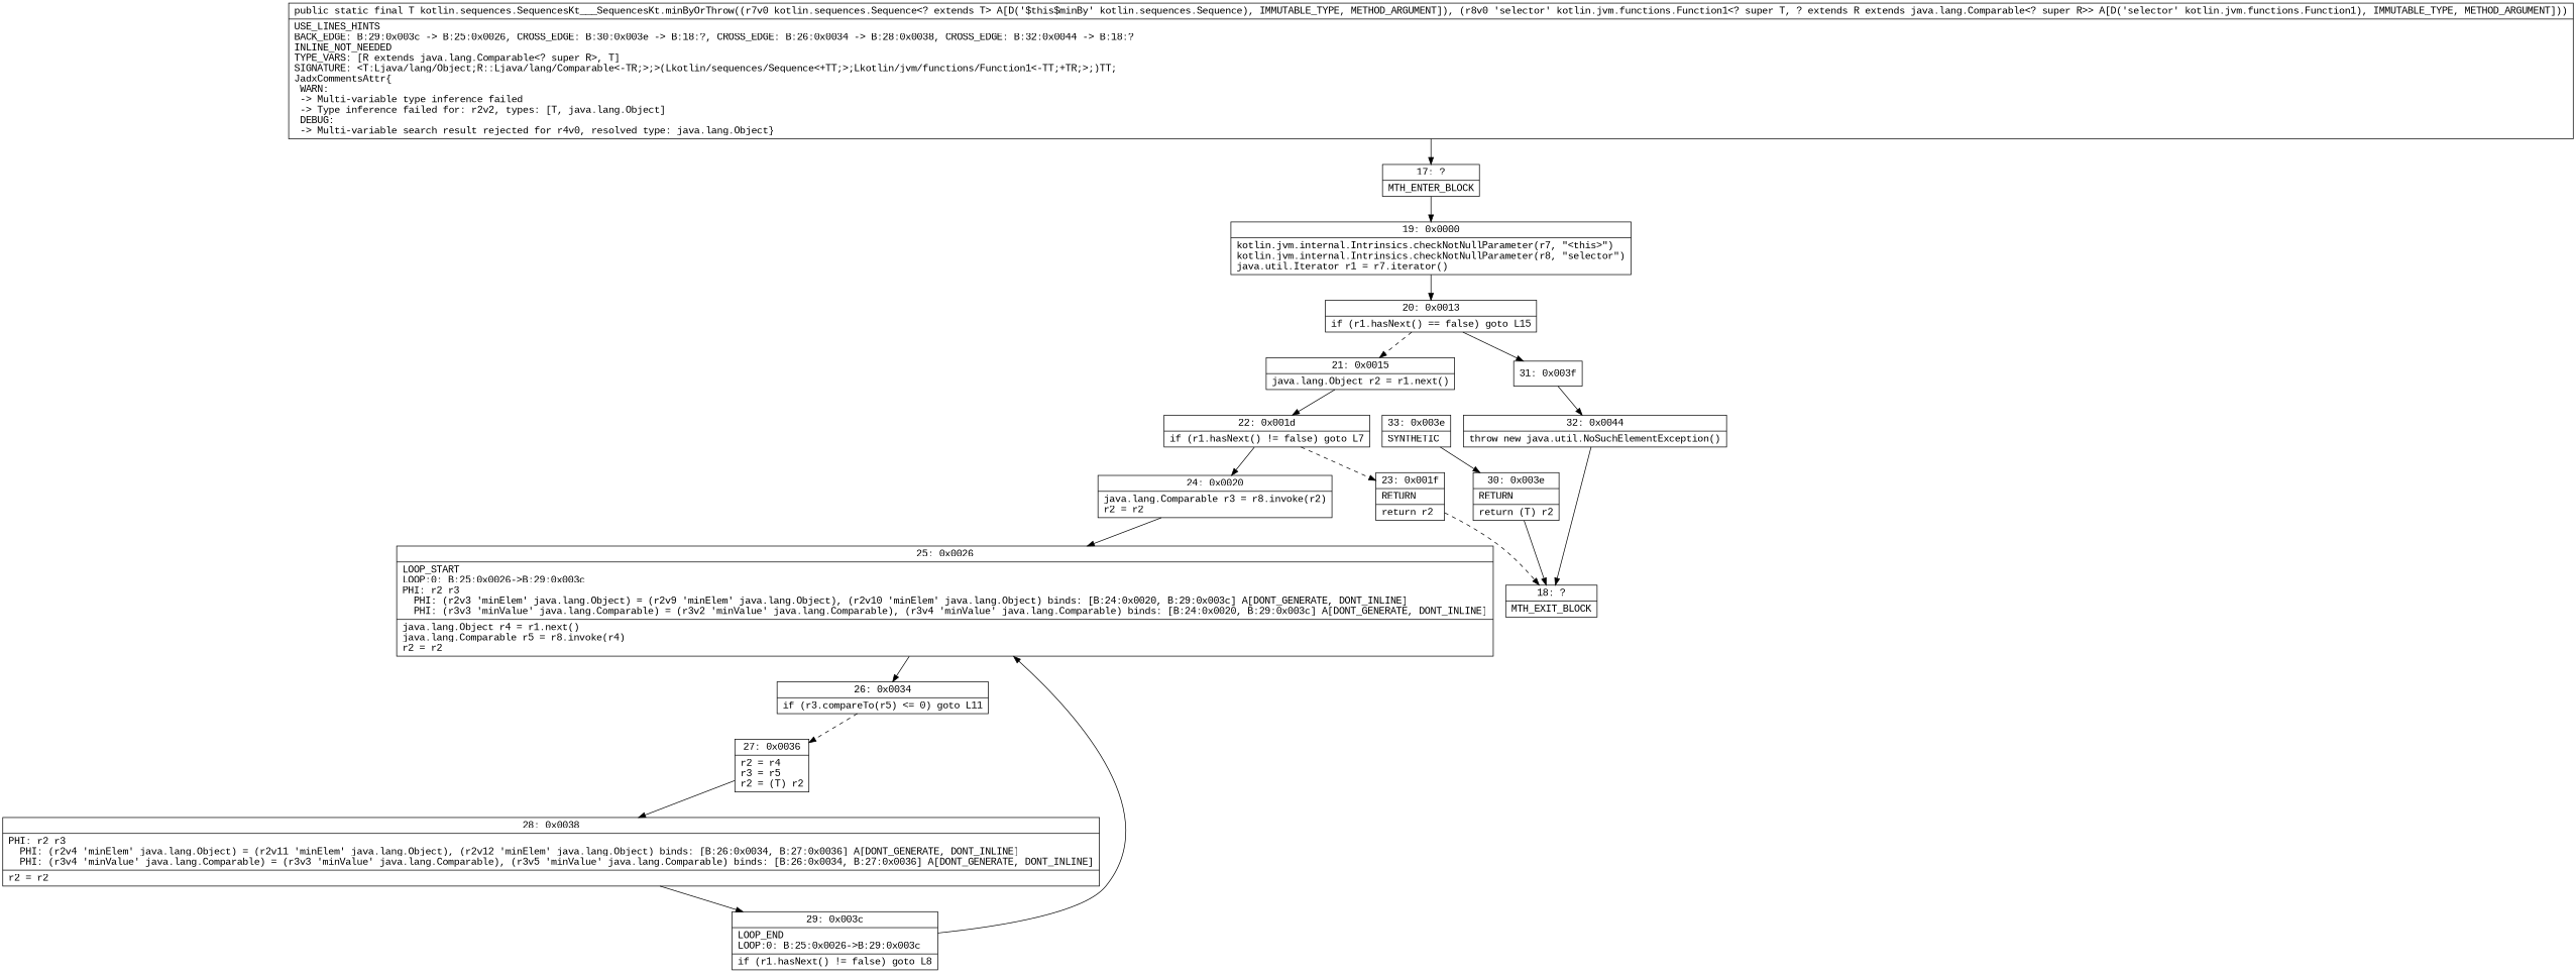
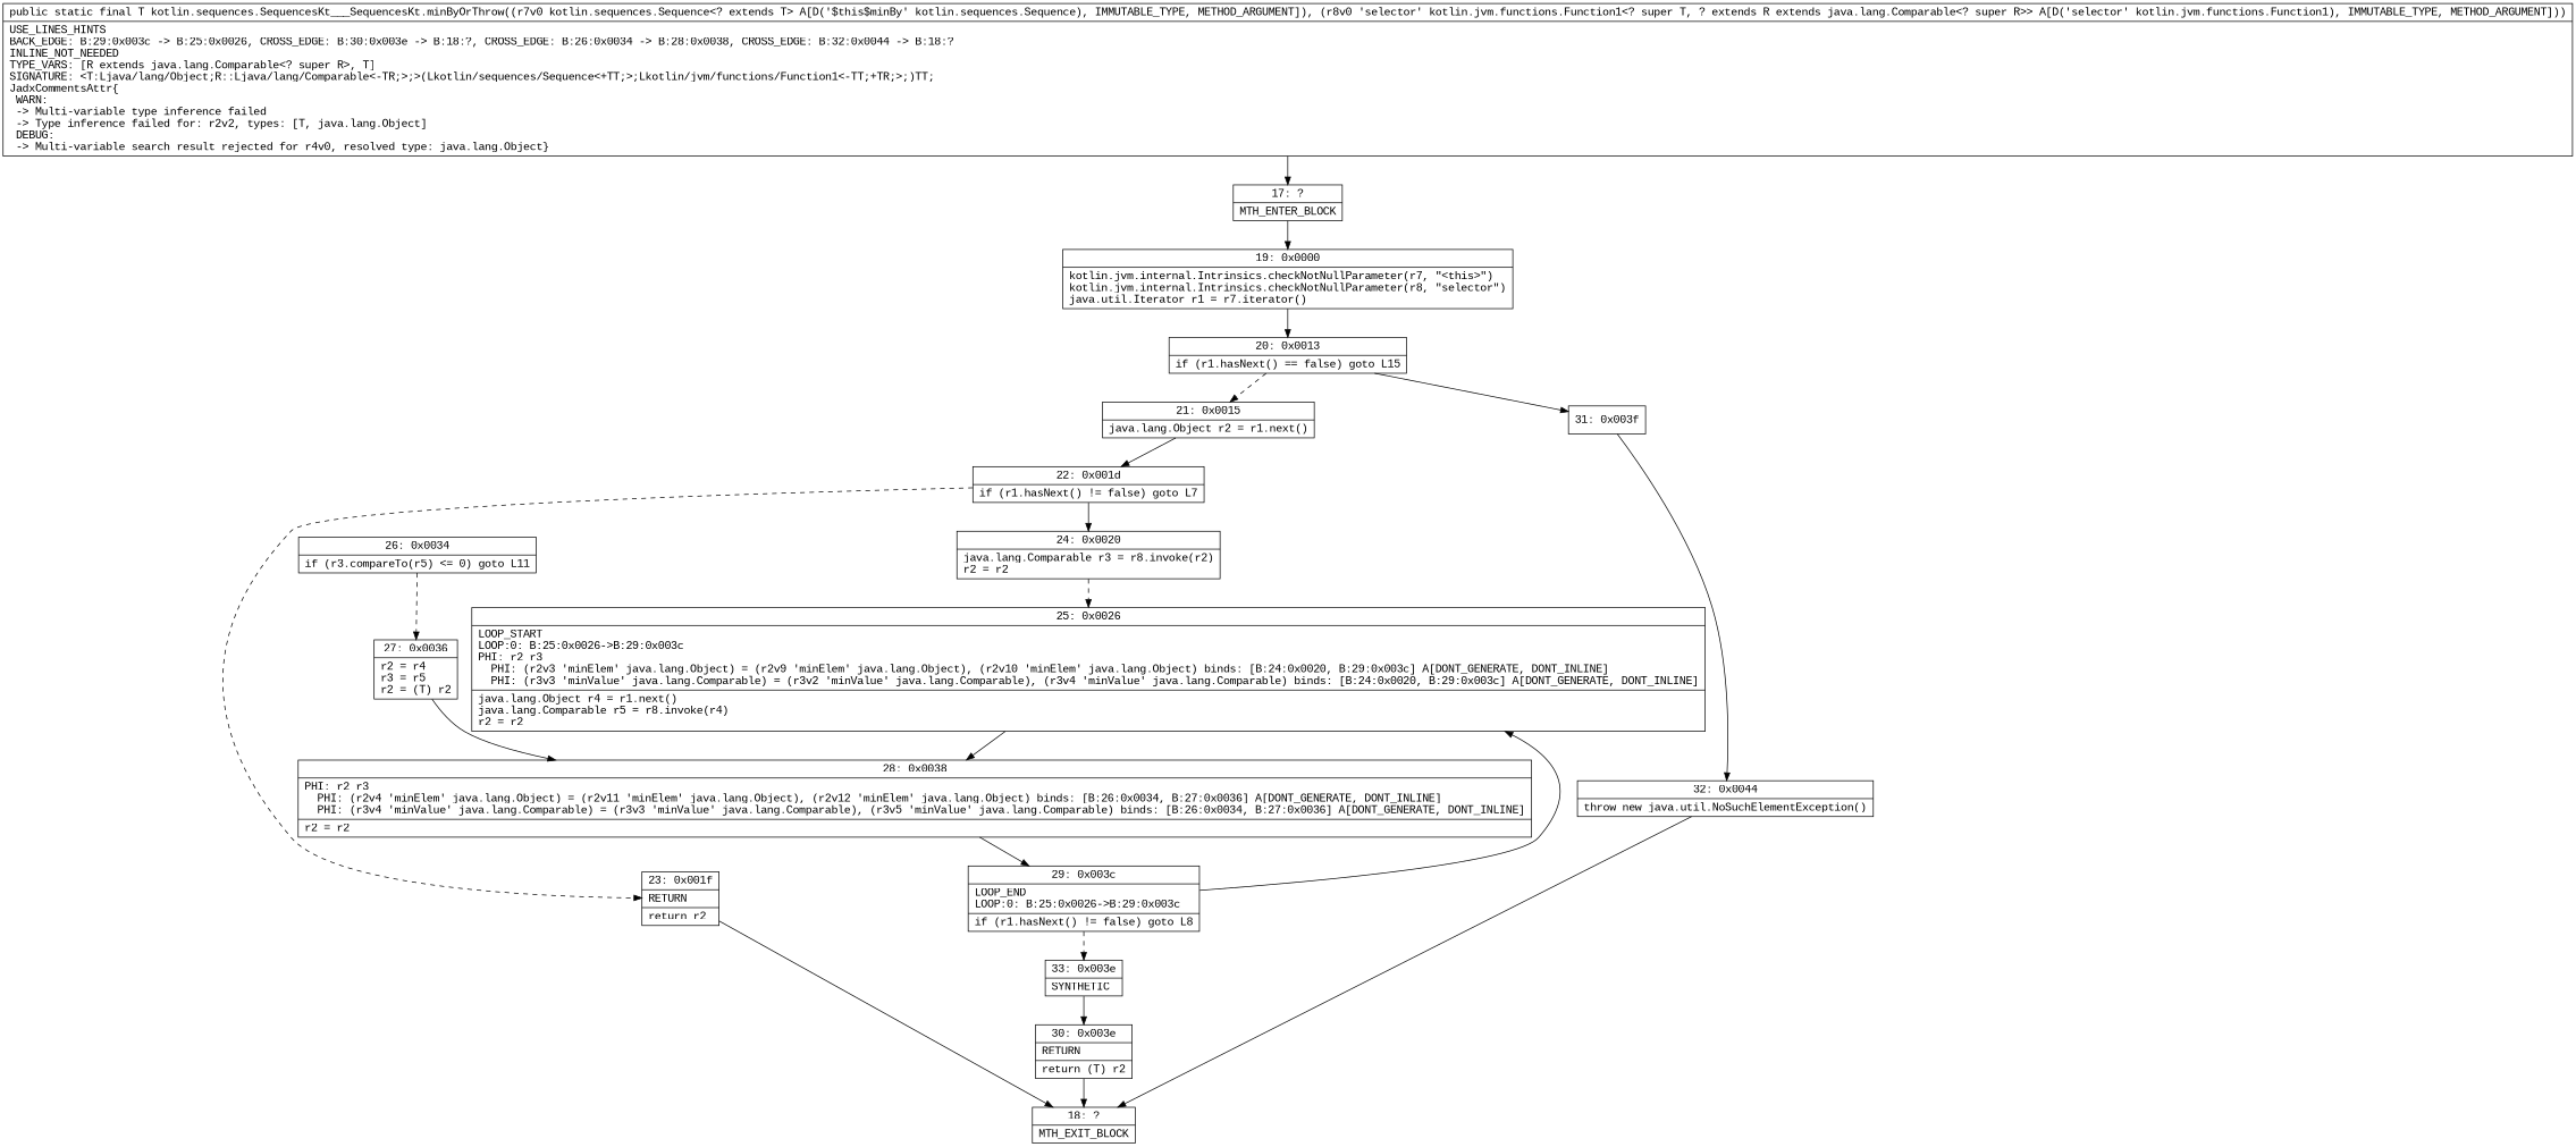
  digraph {
    fontname="Liberation Mono"
    node [fontname="Liberation Mono" shape=record]
    edge [fontname="Liberation Mono"]
    n1 [label="{17\:\ ?|MTH_ENTER_BLOCK\l}"]
    n2 [label="{19\:\ 0x0000|kotlin.jvm.internal.Intrinsics.checkNotNullParameter(r7, \"\<this\>\")\lkotlin.jvm.internal.Intrinsics.checkNotNullParameter(r8, \"selector\")\ljava.util.Iterator r1 = r7.iterator()\l}"]
    n3 [label="{20\:\ 0x0013|if (r1.hasNext() == false) goto L15\l}"]
    n4 [label="{21\:\ 0x0015|java.lang.Object r2 = r1.next()\l}"]
    n5 [label="{31\:\ 0x003f}"]
    n6 [label="{22\:\ 0x001d|if (r1.hasNext() != false) goto L7\l}"]
    n7 [label="{32\:\ 0x0044|throw new java.util.NoSuchElementException()\l}"]
    n8 [label="{23\:\ 0x001f|RETURN\l|return r2\l}"]
    n9 [label="{24\:\ 0x0020|java.lang.Comparable r3 = r8.invoke(r2)\lr2 = r2\l}"]
    n10 [label="{18\:\ ?|MTH_EXIT_BLOCK\l}"]
    n11 [label="{25\:\ 0x0026|LOOP_START\lLOOP:0: B:25:0x0026\-\>B:29:0x003c\lPHI: r2 r3 \l  PHI: (r2v3 'minElem' java.lang.Object) = (r2v9 'minElem' java.lang.Object), (r2v10 'minElem' java.lang.Object) binds: [B:24:0x0020, B:29:0x003c] A[DONT_GENERATE, DONT_INLINE]\l  PHI: (r3v3 'minValue' java.lang.Comparable) = (r3v2 'minValue' java.lang.Comparable), (r3v4 'minValue' java.lang.Comparable) binds: [B:24:0x0020, B:29:0x003c] A[DONT_GENERATE, DONT_INLINE]\l|java.lang.Object r4 = r1.next()\ljava.lang.Comparable r5 = r8.invoke(r4)\lr2 = r2\l}"]
    n12 [label="{26\:\ 0x0034|if (r3.compareTo(r5) \<= 0) goto L11\l}"]
    n13 [label="{27\:\ 0x0036|r2 = r4\lr3 = r5\lr2 = (T) r2\l}"]
    n14 [label="{28\:\ 0x0038|PHI: r2 r3 \l  PHI: (r2v4 'minElem' java.lang.Object) = (r2v11 'minElem' java.lang.Object), (r2v12 'minElem' java.lang.Object) binds: [B:26:0x0034, B:27:0x0036] A[DONT_GENERATE, DONT_INLINE]\l  PHI: (r3v4 'minValue' java.lang.Comparable) = (r3v3 'minValue' java.lang.Comparable), (r3v5 'minValue' java.lang.Comparable) binds: [B:26:0x0034, B:27:0x0036] A[DONT_GENERATE, DONT_INLINE]\l|r2 = r2\l}"]
    n15 [label="{29\:\ 0x003c|LOOP_END\lLOOP:0: B:25:0x0026\-\>B:29:0x003c\l|if (r1.hasNext() != false) goto L8\l}"]
    n16 [label="{33\:\ 0x003e|SYNTHETIC\l}"]
    n17 [label="{30\:\ 0x003e|RETURN\l|return (T) r2\l}"]
    n18 [label="{public static final T kotlin.sequences.SequencesKt___SequencesKt.minByOrThrow((r7v0 kotlin.sequences.Sequence\<? extends T\> A[D('$this$minBy' kotlin.sequences.Sequence), IMMUTABLE_TYPE, METHOD_ARGUMENT]), (r8v0 'selector' kotlin.jvm.functions.Function1\<? super T, ? extends R extends java.lang.Comparable\<? super R\>\> A[D('selector' kotlin.jvm.functions.Function1), IMMUTABLE_TYPE, METHOD_ARGUMENT]))  | USE_LINES_HINTS\lBACK_EDGE: B:29:0x003c \-\> B:25:0x0026, CROSS_EDGE: B:30:0x003e \-\> B:18:?, CROSS_EDGE: B:26:0x0034 \-\> B:28:0x0038, CROSS_EDGE: B:32:0x0044 \-\> B:18:?\lINLINE_NOT_NEEDED\lTYPE_VARS: [R extends java.lang.Comparable\<? super R\>, T]\lSIGNATURE: \<T:Ljava\/lang\/Object;R::Ljava\/lang\/Comparable\<\-TR;\>;\>(Lkotlin\/sequences\/Sequence\<+TT;\>;Lkotlin\/jvm\/functions\/Function1\<\-TT;+TR;\>;)TT;\lJadxCommentsAttr\{\l WARN: \l \-\> Multi\-variable type inference failed\l \-\> Type inference failed for: r2v2, types: [T, java.lang.Object]\l DEBUG: \l \-\> Multi\-variable search result rejected for r4v0, resolved type: java.lang.Object\}\l}"]
    n1 -> n2
    n2 -> n3
    n3 -> n4 [style=dashed]
    n3 -> n5
    n4 -> n6
    n5 -> n7
    n6 -> n8 [style=dashed]
    n6 -> n9
    n7 -> n10
-   n8 -> n10 [style=dashed]
-   n9 -> n11
-   n11 -> n12
+   n8 -> n10
+   n9 -> n11 [style=dashed]
+   n11 -> n14
    n12 -> n13 [style=dashed]
    n13 -> n14
    n14 -> n15
    n15 -> n11
+   n15 -> n16 [style=dashed]
    n16 -> n17
    n17 -> n10
    n18 -> n1
  }
